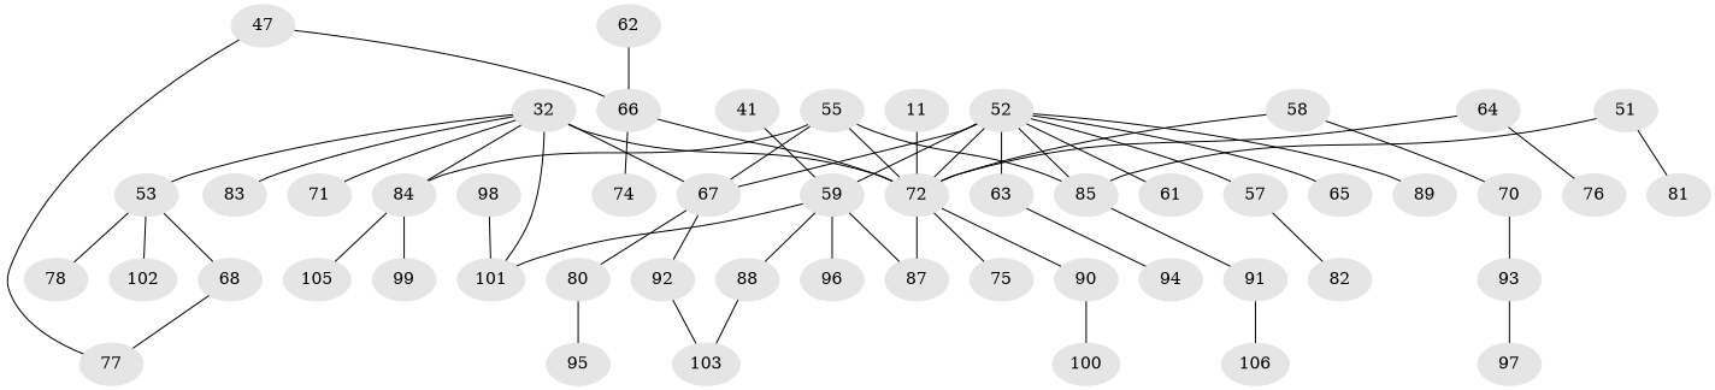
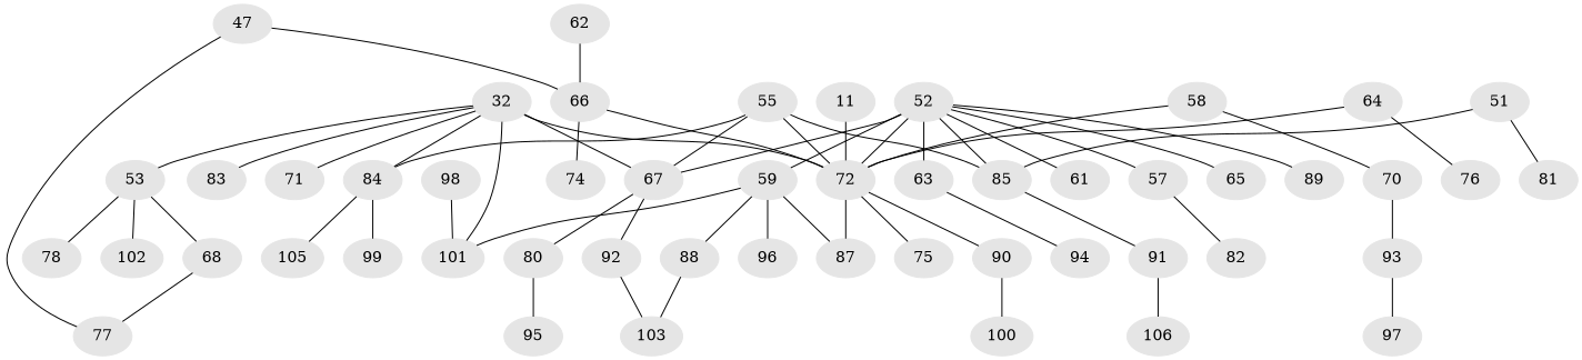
  graph {
    node [color=gray90 style=filled]
    72 [super="+39+7+5+11+15"]
    87
    75
    90
    n5 [label=11]
    32 [super="+2+8"]
    53 [super="+20"]
    67 [super="+6+46+48"]
    71
    83 [super="+28+44"]
    84 [super="+69"]
    101 [super="+56"]
    68
    78
    102
    80 [super="+25"]
    92
    99
    105
    59 [super="+30+4"]
    88 [super="+73"]
    96
-   41
    66 [super="+37"]
    74
    47
    77
    51
    81
    85 [super="+50+35"]
    91 [super="+86"]
    52 [super="+18+36+42"]
    57
    61
    63 [super="+43"]
    65
    89
    82
    94
    55 [super="+33"]
    58
    70
    93
    103
    62
    64
    76
    95
    97
    100
    106
    98
    72 -- 87
    72 -- 75
    72 -- 90
    90 -- 100
    n5 -- 72
    32 -- 72
    32 -- 53
    32 -- 67 [weight=2]
    32 -- 71
    32 -- 83
    32 -- 84
    32 -- 101 [weight=2]
    53 -- 68
    53 -- 78
    53 -- 102
    67 -- 80
    67 -- 92
    84 -- 99
    84 -- 105
    68 -- 77
    80 -- 95
    92 -- 103
    59 -- 87
    59 -- 101
    59 -- 88
    59 -- 96
    88 -- 103
-   41 -- 59
    66 -- 72
    66 -- 74
    47 -- 66
    47 -- 77
    51 -- 81
    51 -- 85
    85 -- 91 [weight=2]
    91 -- 106
    52 -- 72 [weight=2]
    52 -- 67 [weight=2]
    52 -- 59 [weight=2]
    52 -- 85
    52 -- 57
    52 -- 61
    52 -- 63
    52 -- 65
    52 -- 89
    57 -- 82
    63 -- 94
    55 -- 72
    55 -- 67
    55 -- 84
    55 -- 85
    58 -- 72
    58 -- 70
    70 -- 93
    93 -- 97
    62 -- 66
    64 -- 72
    64 -- 76
    98 -- 101
  }
